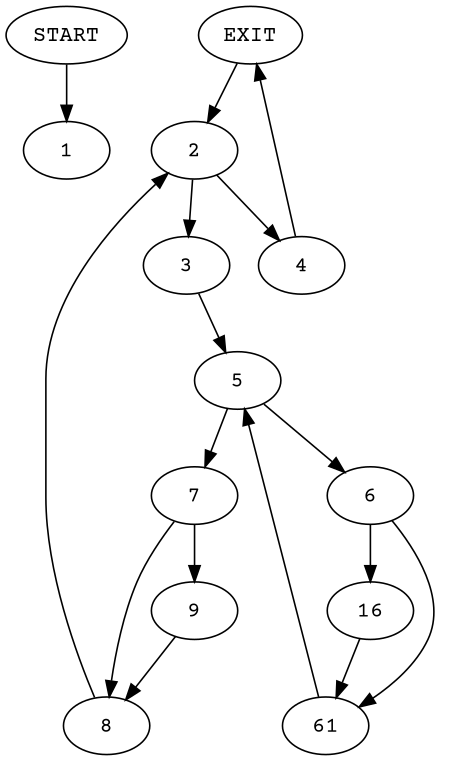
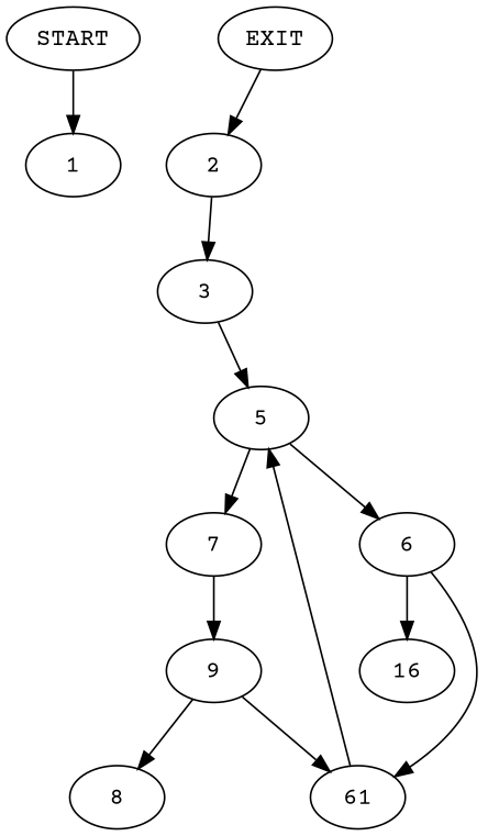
  digraph {
    fontname="Courier Prime"
    node [fontname="Courier Prime"]
    edge [fontname="Courier Prime"]
    n1 [label=START]
    1
    n3 [label=EXIT]
    2
    3
-   4
    5
    6
    7
    n10 [label=16]
    n11 [label=61]
    8
    9
    n1 -> 1
    n3 -> 2
    2 -> 3
-   2 -> 4
    3 -> 5
-   4 -> n3
    5 -> 6
    5 -> 7
    6 -> n10
    6 -> n11
-   7 -> 8
    7 -> 9
-   n10 -> n11
+   9 -> n11
    n11 -> 5
-   8 -> 2
    9 -> 8
  }
